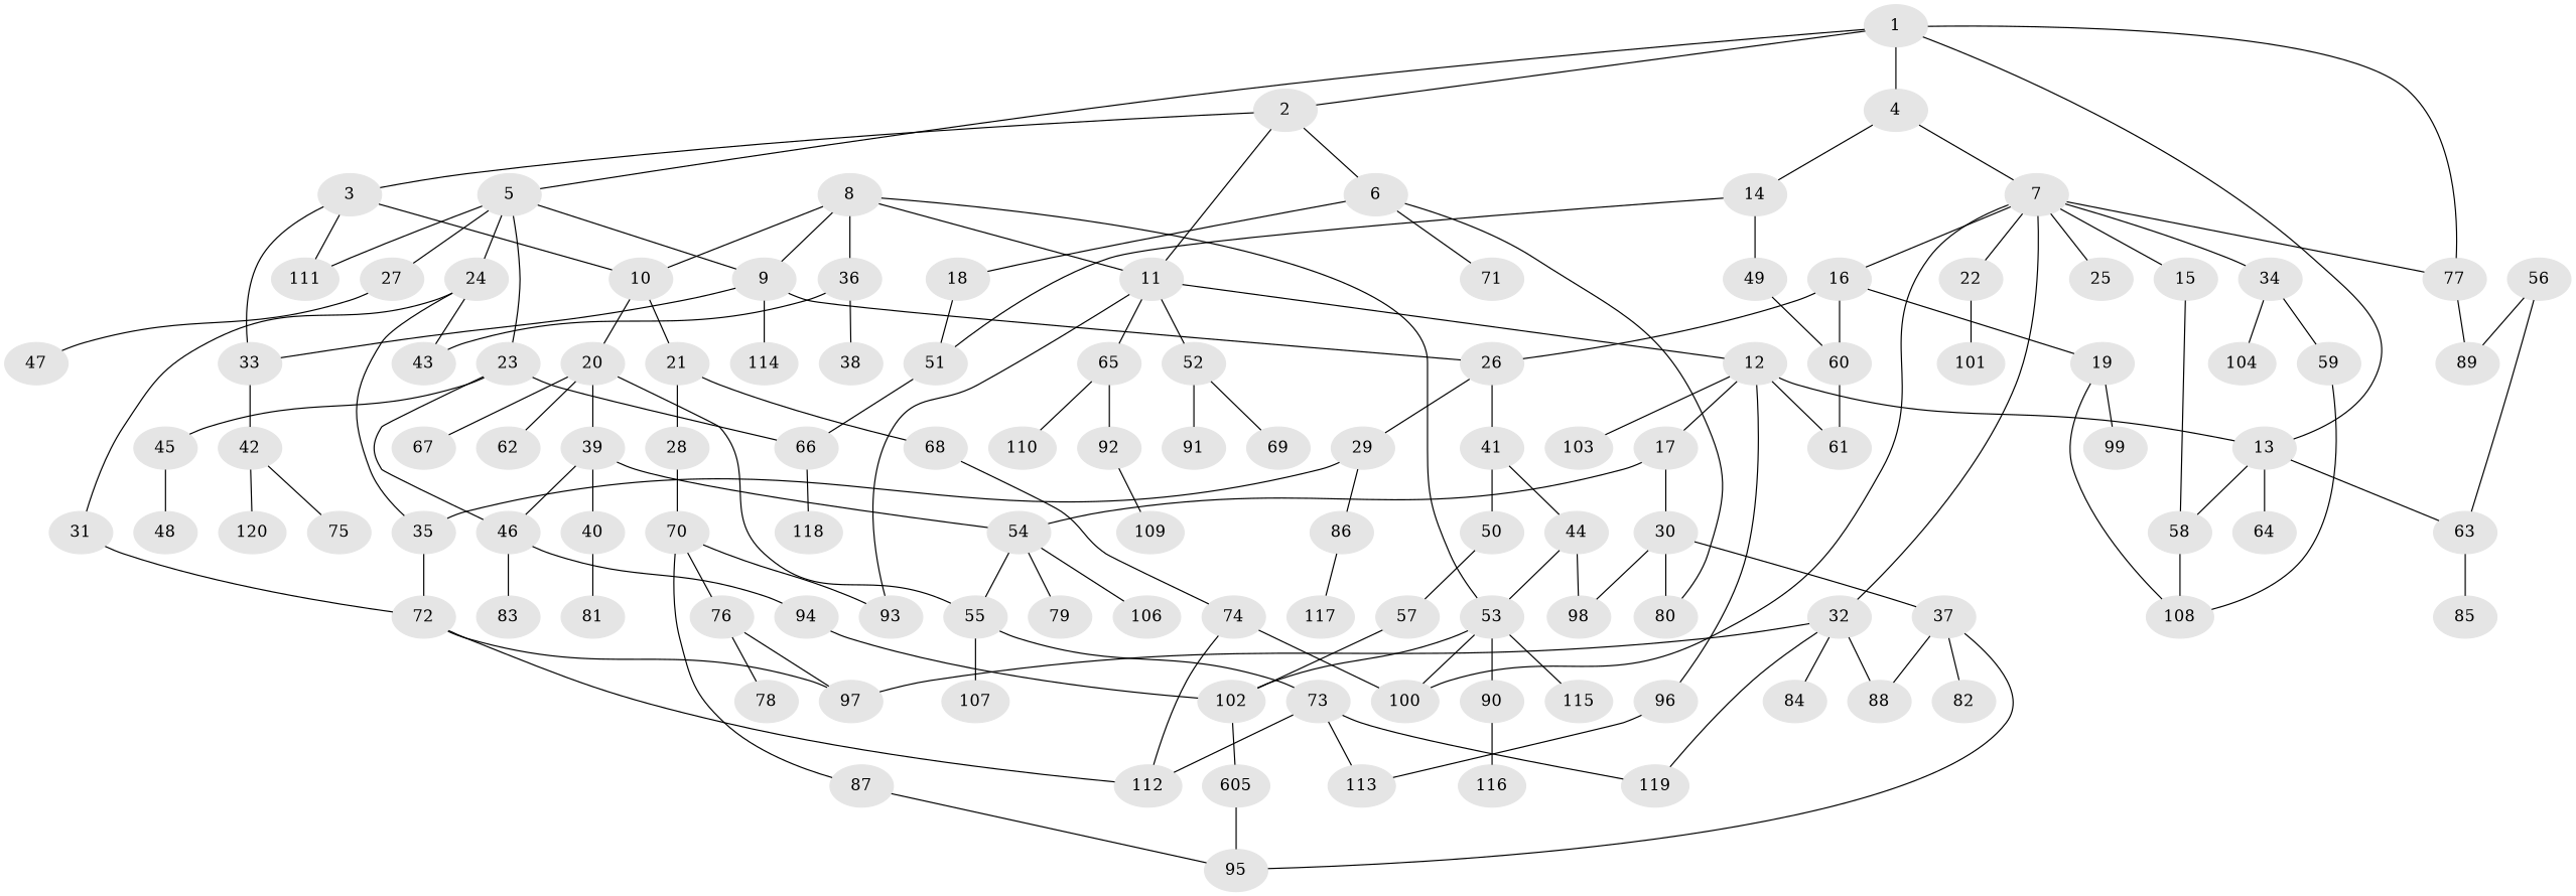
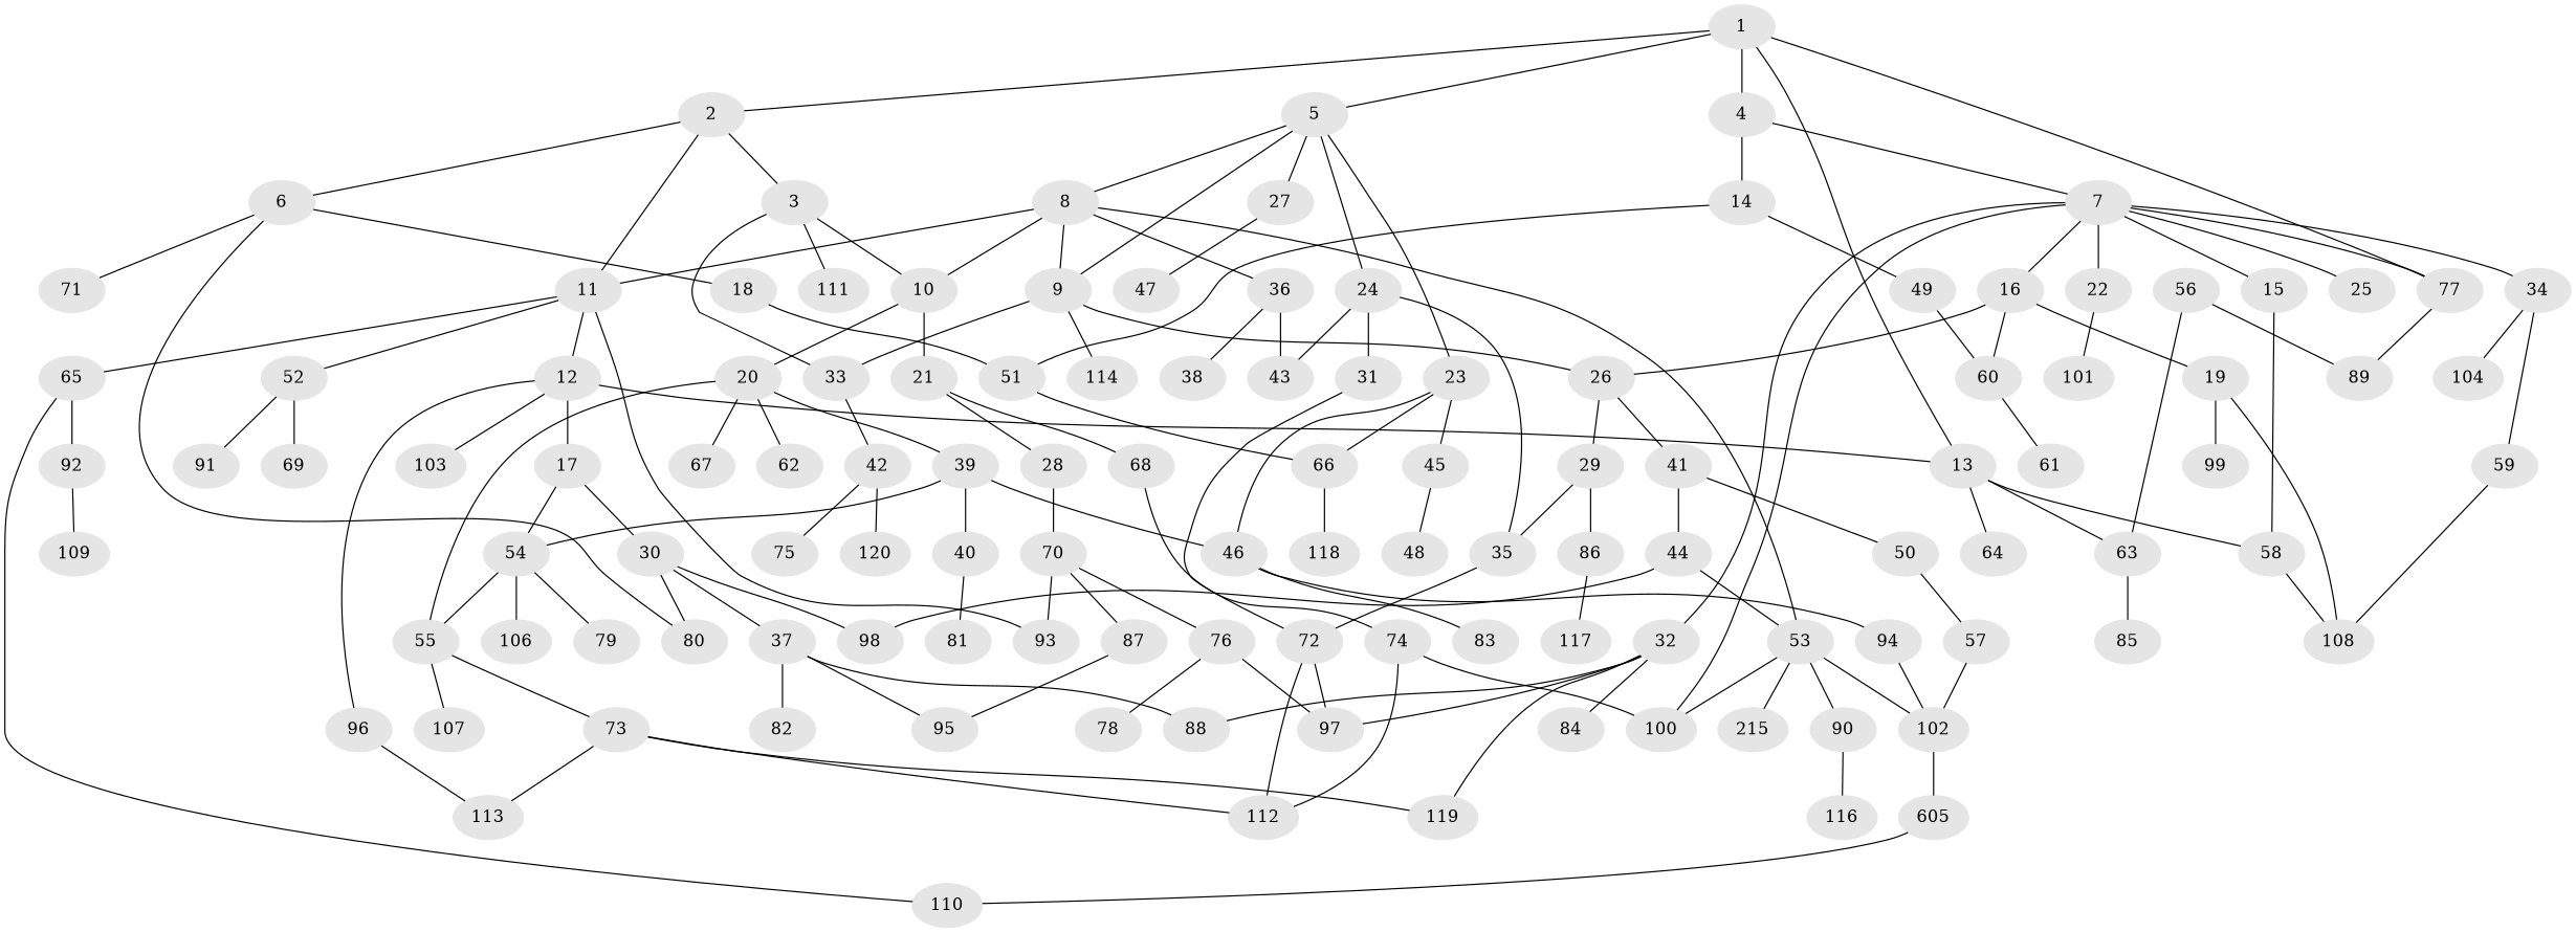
  graph {
    node [color=gray90 style=filled]
    1
    2
    4
    5
    13
    77
    3
    6
    11
    7
    14
    8
    9
    23
    24
    27
    58
    63
    64
    89
    10
    33
    111
    18
    71
    80
    12
    52
    65
    93
    20
    21
    42
    15
    16
    22
    25
    32
    34
    100
    49
    51
    36
    53
    26
    114
    45
    46
    66
    31
    35
    43
    47
    19
    60
    101
    84
    88
    97
    119
    59
    104
    56
    38
    90
    102
-   115
+   115 [label=215]
    29
    41
    39
    55
    62
    67
    28
    68
    17
    61
    96
    103
    69
    91
    92
    110
    30
    54
    113
    108
    85
    99
    37
    98
    79
    106
    40
    73
    107
    70
    74
    48
    83
    94
    118
    72
    86
    44
    50
    76
    87
    117
    82
    95
    112
    75
    120
    81
    57
    116
    n118 [label=605]
    109
    78
    1 -- 2
    1 -- 4
    1 -- 5
    1 -- 13
    1 -- 77
    2 -- 3
    2 -- 6
    2 -- 11
    4 -- 7
    4 -- 14
-   5 -- 111
+   5 -- 8
    5 -- 9
    5 -- 23
    5 -- 24
    5 -- 27
    13 -- 58
    13 -- 63
    13 -- 64
    77 -- 89
    3 -- 10
    3 -- 33
    3 -- 111
    6 -- 18
    6 -- 71
    6 -- 80
    11 -- 12
    11 -- 52
    11 -- 65
    11 -- 93
    7 -- 77
    7 -- 15
    7 -- 16
    7 -- 22
    7 -- 25
    7 -- 32
    7 -- 34
    7 -- 100
    14 -- 49
    14 -- 51
    8 -- 11
    8 -- 9
    8 -- 10
    8 -- 36
    8 -- 53
    9 -- 33
    9 -- 26
    9 -- 114
    23 -- 45
    23 -- 46
    23 -- 66
    24 -- 31
    24 -- 35
    24 -- 43
    27 -- 47
    58 -- 108
    63 -- 85
    10 -- 20
    10 -- 21
    33 -- 42
    18 -- 51
    12 -- 13
    12 -- 17
-   12 -- 61
    12 -- 96
    12 -- 103
    52 -- 69
    52 -- 91
    65 -- 92
    65 -- 110
    20 -- 39
    20 -- 55
    20 -- 62
    20 -- 67
    21 -- 28
    21 -- 68
    42 -- 75
    42 -- 120
    15 -- 58
    16 -- 26
    16 -- 19
    16 -- 60
    22 -- 101
    32 -- 84
    32 -- 88
    32 -- 97
    32 -- 119
    34 -- 59
    34 -- 104
    49 -- 60
    51 -- 66
    36 -- 43
    36 -- 38
    53 -- 100
    53 -- 90
    53 -- 102
    53 -- 115
    26 -- 29
    26 -- 41
    45 -- 48
    46 -- 83
    46 -- 94
    66 -- 118
    31 -- 72
    35 -- 72
    19 -- 108
    19 -- 99
    60 -- 61
    59 -- 108
    56 -- 63
    56 -- 89
    90 -- 116
    102 -- n118
    29 -- 35
    29 -- 86
    41 -- 44
    41 -- 50
    39 -- 46
    39 -- 54
    39 -- 40
    55 -- 73
    55 -- 107
    28 -- 70
    68 -- 74
    17 -- 30
    17 -- 54
    96 -- 113
    92 -- 109
    30 -- 80
    30 -- 37
    30 -- 98
    54 -- 55
    54 -- 79
    54 -- 106
    37 -- 88
    37 -- 82
    37 -- 95
    40 -- 81
    73 -- 119
    73 -- 113
    73 -- 112
    70 -- 93
    70 -- 76
    70 -- 87
    74 -- 100
    74 -- 112
    94 -- 102
    72 -- 97
    72 -- 112
    86 -- 117
    44 -- 53
    44 -- 98
    50 -- 57
    76 -- 97
    76 -- 78
    87 -- 95
    57 -- 102
-   n118 -- 95
+   n118 -- 110
  }
